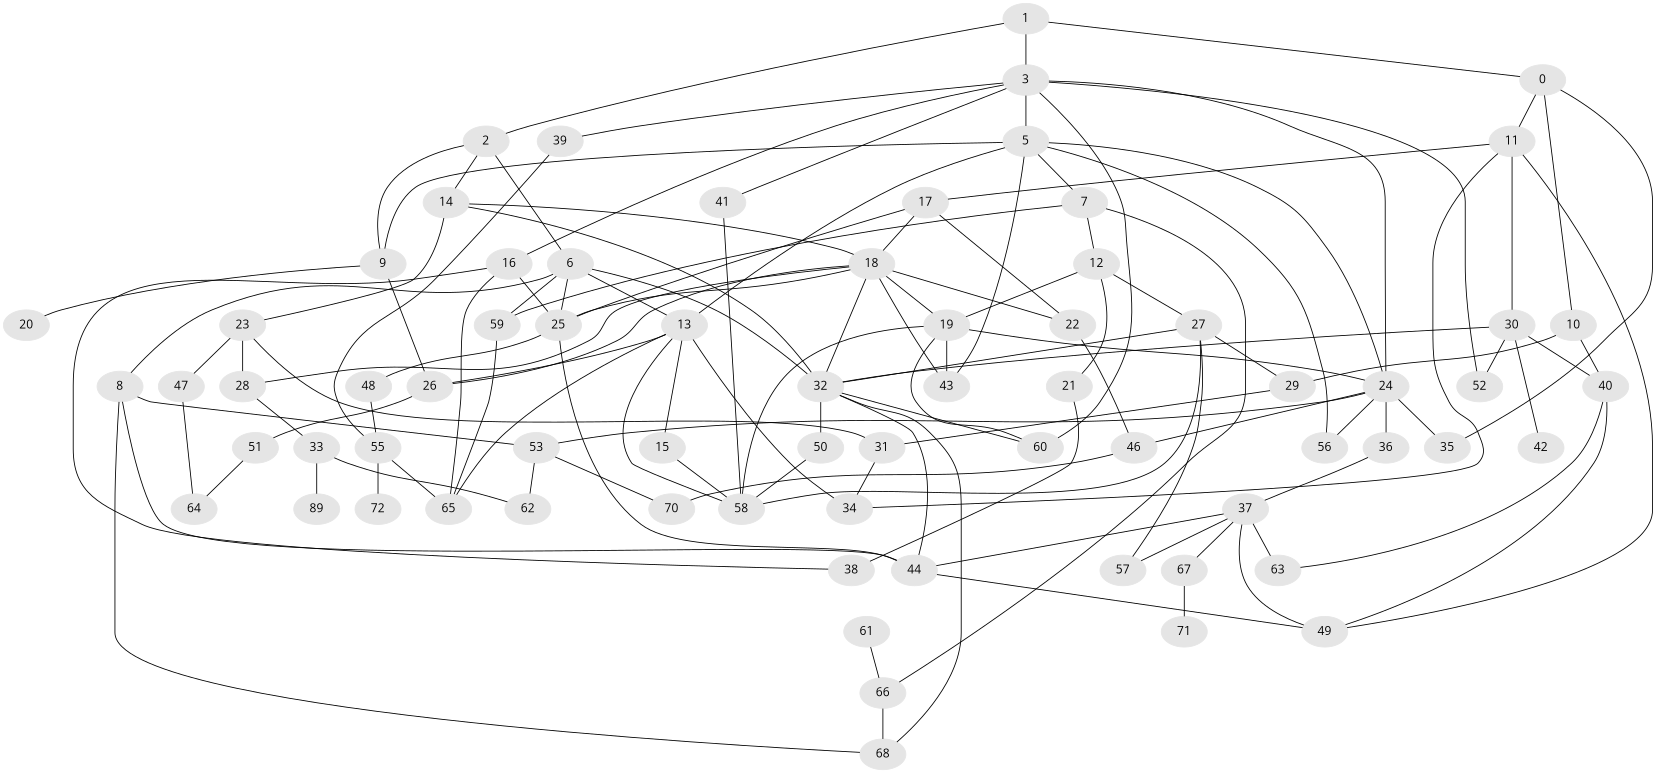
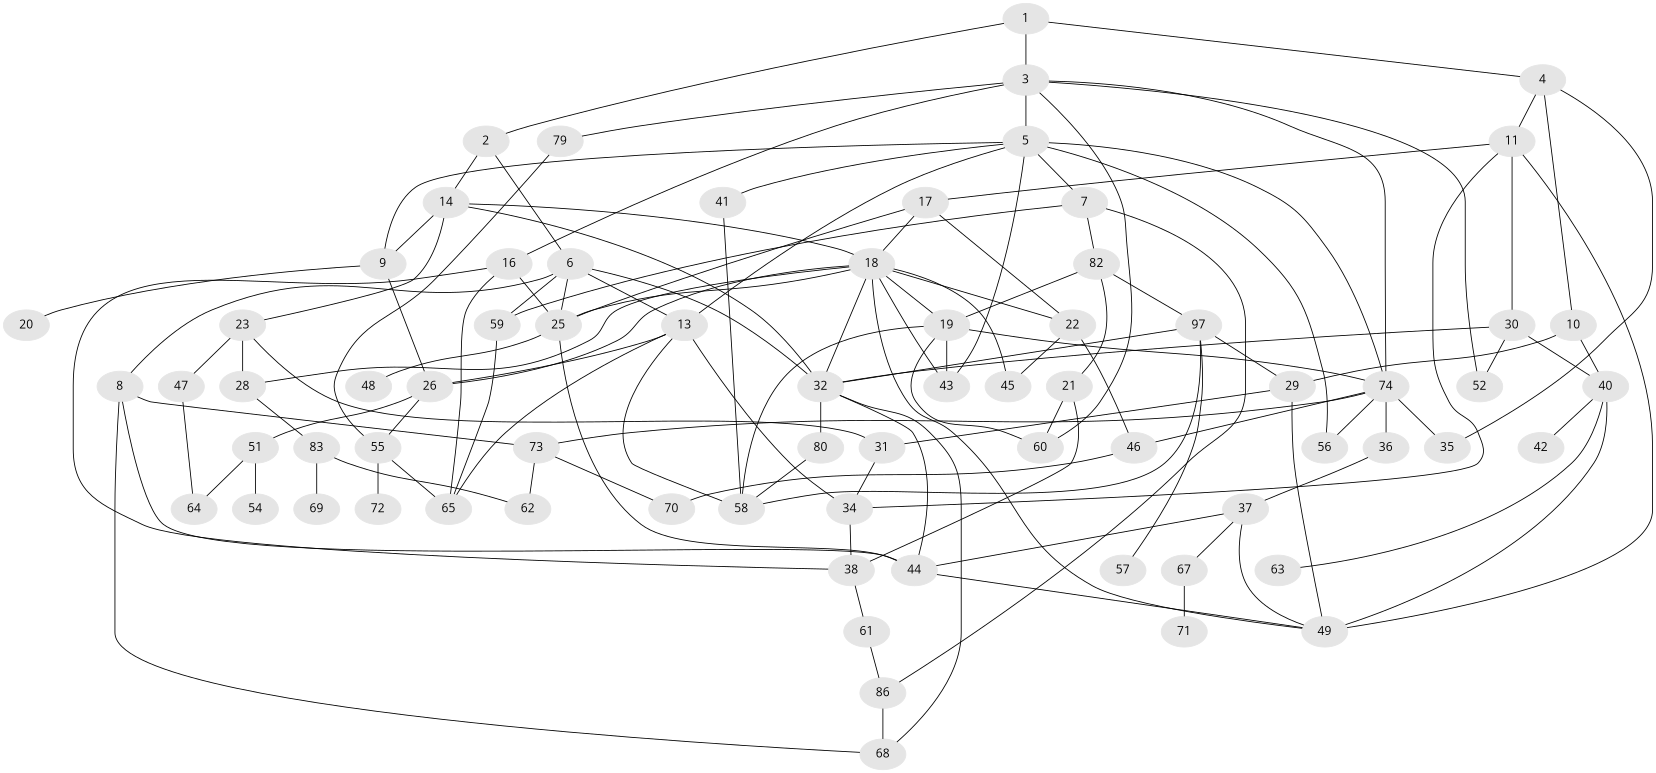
  graph {
    fontname="Open Sans"
    node [color=gray90 fontname="Open Sans" style=filled]
    edge [fontname="Open Sans" weight=1.0]
    1
    2
    3
-   4 [label=0]
+   4
    6
    9
    14
    5
    16
-   24
-   39
+   24 [label=74]
+   39 [label=79]
    41
    52
    60
    10
    11
    35
    13
    8
    25
    32
    59
    20
    26
    18
    23
    7
    43
    56
    65
    38
-   53
+   53 [label=73]
    36
    46
    55
    58
    29
    40
    17
    30
    34
    49
-   12
-   66
-   15
+   12 [label=82]
+   66 [label=86]
    44
    68
    48
-   50
+   50 [label=80]
    19
    21
-   27
+   27 [label=97]
    62
    70
    51
    31
    63
    42
    22
    57
    28
+   45
    47
    61
-   33
+   33 [label=83]
    37
    64
-   69 [label=89]
+   54
+   69
    67
    71
    72
    1 -- 2
    1 -- 3
    1 -- 4
    2 -- 6
-   2 -- 9
+   14 -- 9
    2 -- 14
    3 -- 5
    3 -- 16
    3 -- 24
    3 -- 39
-   3 -- 41
+   5 -- 41
    3 -- 52
    3 -- 60
    4 -- 10
    4 -- 11
    4 -- 35
    6 -- 13
    6 -- 8 [weight=2.0]
    6 -- 25 [weight=2.0]
    6 -- 32 [weight=2.0]
    6 -- 59
    9 -- 20
    9 -- 26 [weight=2.0]
    14 -- 32
    14 -- 18
    14 -- 23
    5 -- 9
    5 -- 24
    5 -- 13
    5 -- 7
    5 -- 43
    5 -- 56
    16 -- 25 [weight=2.0]
    16 -- 65
    16 -- 38
    24 -- 35
    24 -- 56
    24 -- 53
    24 -- 36
    24 -- 46
    39 -- 55
    41 -- 58
    10 -- 29
    10 -- 40
    11 -- 17
    11 -- 30
    11 -- 34
    11 -- 49
    13 -- 26
    13 -- 65
    13 -- 58
    13 -- 34 [weight=2.0]
-   13 -- 15
    8 -- 53
    8 -- 44
    8 -- 68
    25 -- 44
    25 -- 48
    32 -- 44
    32 -- 68
    32 -- 50
    59 -- 65
    26 -- 51
    18 -- 25
    18 -- 32
    18 -- 26
    18 -- 43
+   18 -- 49
    18 -- 19
    18 -- 22
    18 -- 28
+   18 -- 45
    23 -- 31
    23 -- 28
    23 -- 47
    7 -- 59
    7 -- 12
    7 -- 66
+   38 -- 61
    53 -- 62
    53 -- 70
    36 -- 37
    46 -- 70
    55 -- 65
    55 -- 72
+   29 -- 49 [weight=2.0]
    29 -- 31
    40 -- 49
    40 -- 63
-   30 -- 42
+   40 -- 42
    17 -- 25
    17 -- 18
    17 -- 22
    30 -- 52
    30 -- 32
    30 -- 40
+   34 -- 38
    12 -- 19
    12 -- 21
    12 -- 27
    66 -- 68
-   15 -- 58
    44 -- 49
-   48 -- 55
+   26 -- 55
    50 -- 58
    19 -- 24
    19 -- 60
    19 -- 43
    19 -- 58
-   32 -- 60
+   21 -- 60
    21 -- 38
    27 -- 32
    27 -- 58
    27 -- 29
    27 -- 57
    51 -- 64
+   51 -- 54
    31 -- 34
    22 -- 46 [weight=2.0]
+   22 -- 45
    28 -- 33
    47 -- 64
    61 -- 66
    33 -- 62
    33 -- 69
    37 -- 49
    37 -- 44
-   37 -- 63
-   37 -- 57
    37 -- 67
    67 -- 71
  }
